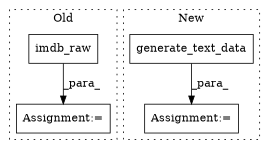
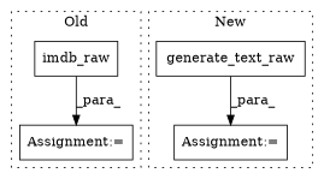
  digraph {
    node [a=32 shape=box]
    n1 [l=10 label=imdb_raw s=681]
    n2 [a=7 l=2 label="Assignment:=" s=673]
-   n3 [l="19,1" label=generate_text_data s="863,895"]
+   n3 [l="19,1" label=generate_text_raw s="863,895"]
    n4 [a=7 l=1 label="Assignment:=" s=856]
    subgraph cluster_1 {
      label=Old
      style=dotted
      n1
      n2
    }
    subgraph cluster_2 {
      label=New
      style=dotted
      n3
      n4
    }
    n1 -> n2 [label=_para_]
    n3 -> n4 [label=_para_]
  }
